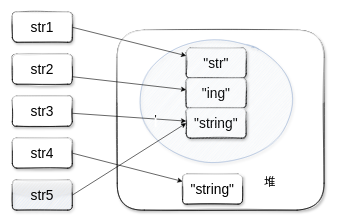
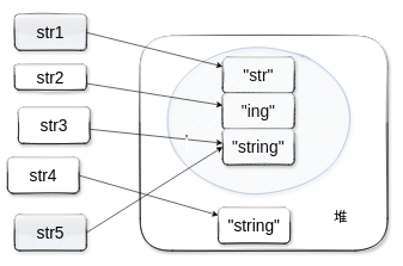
  <mxCell id="0" />
  <mxCell id="1" parent="0" />
- <mxCell id="2" value="&lt;font style=&quot;font-size: 23px&quot;&gt;str1&lt;/font&gt;" style="rounded=1;whiteSpace=wrap;html=1;glass=1;shadow=1;sketch=1;" vertex="1" parent="1"><mxGeometry x="20" y="20" width="100" height="50" as="geometry" /></mxCell>
+ <mxCell id="2" value="&lt;font style=&quot;font-size: 23px&quot;&gt;str1&lt;/font&gt;" style="rounded=1;whiteSpace=wrap;html=1;glass=1;shadow=1;sketch=1;fillColor=#dae8fc;" vertex="1" parent="1"><mxGeometry x="20" y="20" width="100" height="50" as="geometry" /></mxCell>
  <mxCell id="3" value="&lt;font style=&quot;font-size: 23px&quot;&gt;str5&lt;/font&gt;" style="rounded=1;whiteSpace=wrap;html=1;glass=1;shadow=1;sketch=1;fillColor=#dae8fc;" vertex="1" parent="1"><mxGeometry x="20" y="300" width="100" height="50" as="geometry" /></mxCell>
- <mxCell id="4" value="&lt;font style=&quot;font-size: 23px&quot;&gt;str4&lt;/font&gt;" style="rounded=1;whiteSpace=wrap;html=1;glass=1;shadow=1;sketch=1;" vertex="1" parent="1"><mxGeometry x="20" y="230" width="100" height="50" as="geometry" /></mxCell>
- <mxCell id="5" value="&lt;font style=&quot;font-size: 23px&quot;&gt;str3&lt;/font&gt;" style="rounded=1;whiteSpace=wrap;html=1;glass=1;shadow=1;sketch=1;" vertex="1" parent="1"><mxGeometry x="20" y="160" width="100" height="50" as="geometry" /></mxCell>
- <mxCell id="6" value="&lt;font style=&quot;font-size: 23px&quot;&gt;str2&lt;/font&gt;" style="rounded=1;whiteSpace=wrap;html=1;glass=1;shadow=1;sketch=1;" vertex="1" parent="1"><mxGeometry x="20" y="90" width="100" height="50" as="geometry" /></mxCell>
+ <mxCell id="4" value="&lt;font style=&quot;font-size: 23px&quot;&gt;str4&lt;/font&gt;" style="rounded=1;whiteSpace=wrap;html=1;glass=1;shadow=1;sketch=1;" vertex="1" parent="1"><mxGeometry x="10" y="220" width="100" height="50" as="geometry" /></mxCell>
+ <mxCell id="5" value="&lt;font style=&quot;font-size: 23px&quot;&gt;str3&lt;/font&gt;" style="rounded=1;whiteSpace=wrap;html=1;glass=1;shadow=1;sketch=1;" vertex="1" parent="1"><mxGeometry x="25" y="150" width="100" height="50" as="geometry" /></mxCell>
+ <mxCell id="6" value="&lt;font style=&quot;font-size: 23px&quot;&gt;str2&lt;/font&gt;" style="rounded=1;whiteSpace=wrap;html=1;glass=1;shadow=1;sketch=1;" vertex="1" parent="1"><mxGeometry x="20" y="90" width="100" height="35" as="geometry" /></mxCell>
  <mxCell id="7" value="" style="rounded=1;whiteSpace=wrap;html=1;glass=1;shadow=1;sketch=1;" vertex="1" parent="1"><mxGeometry x="195" y="50" width="345" height="300" as="geometry" /></mxCell>
  <mxCell id="8" value="&lt;span style=&quot;font-size: 23px&quot;&gt;&quot;str&quot;&lt;/span&gt;" style="rounded=1;whiteSpace=wrap;html=1;glass=1;shadow=1;sketch=1;" vertex="1" parent="1"><mxGeometry x="310" y="80" width="100" height="50" as="geometry" /></mxCell>
  <mxCell id="9" value="&lt;span style=&quot;font-size: 23px&quot;&gt;&quot;ing&quot;&lt;/span&gt;" style="rounded=1;whiteSpace=wrap;html=1;glass=1;shadow=1;sketch=1;" vertex="1" parent="1"><mxGeometry x="310" y="130" width="100" height="50" as="geometry" /></mxCell>
  <mxCell id="10" value="&lt;font style=&quot;font-size: 23px&quot;&gt;&quot;string&quot;&lt;/font&gt;" style="rounded=1;whiteSpace=wrap;html=1;glass=1;shadow=1;sketch=1;" vertex="1" parent="1"><mxGeometry x="310" y="180" width="100" height="50" as="geometry" /></mxCell>
  <mxCell id="11" value="" style="ellipse;whiteSpace=wrap;html=1;opacity=40;fillColor=#dae8fc;strokeColor=#6c8ebf;shadow=1;sketch=1;" vertex="1" parent="1"><mxGeometry x="226.25" y="60" width="267.5" height="215" as="geometry" /></mxCell>
- <mxCell id="12" value="堆" style="text;html=1;strokeColor=none;fillColor=none;align=center;verticalAlign=middle;whiteSpace=wrap;rounded=0;opacity=40;fontSize=19;" vertex="1" parent="1"><mxGeometry x="430" y="295" width="40" height="20" as="geometry" /></mxCell>
+ <mxCell id="12" value="堆" style="text;html=1;strokeColor=none;fillColor=none;align=center;verticalAlign=middle;whiteSpace=wrap;rounded=0;opacity=40;fontSize=19;" vertex="1" parent="1"><mxGeometry x="455" y="295" width="40" height="20" as="geometry" /></mxCell>
  <mxCell id="13" value="" style="endArrow=classic;html=1;fontSize=19;exitX=1;exitY=0.5;exitDx=0;exitDy=0;" edge="1" parent="1" source="2" target="8"><mxGeometry width="50" height="50" relative="1" as="geometry"><mxPoint x="120" y="90" as="sourcePoint" /><mxPoint x="170" y="40" as="targetPoint" /></mxGeometry></mxCell>
  <mxCell id="14" value="" style="endArrow=classic;html=1;fontSize=19;exitX=1;exitY=0.75;exitDx=0;exitDy=0;" edge="1" parent="1" source="6" target="9"><mxGeometry width="50" height="50" relative="1" as="geometry"><mxPoint x="110" y="160" as="sourcePoint" /><mxPoint x="160" y="110" as="targetPoint" /></mxGeometry></mxCell>
  <mxCell id="15" value="" style="endArrow=classic;html=1;fontSize=19;" edge="1" parent="1" source="5" target="10"><mxGeometry width="50" height="50" relative="1" as="geometry"><mxPoint x="110" y="230" as="sourcePoint" /><mxPoint x="160" y="180" as="targetPoint" /></mxGeometry></mxCell>
  <mxCell id="16" value="'" style="text;html=1;resizable=0;points=[];align=center;verticalAlign=middle;labelBackgroundColor=#ffffff;fontSize=19;" vertex="1" connectable="0" parent="15"><mxGeometry x="0.456" y="-1" relative="1" as="geometry"><mxPoint as="offset" /></mxGeometry></mxCell>
  <mxCell id="17" value="&lt;font style=&quot;font-size: 23px&quot;&gt;&quot;string&quot;&lt;/font&gt;" style="rounded=1;whiteSpace=wrap;html=1;glass=1;shadow=1;sketch=1;" vertex="1" parent="1"><mxGeometry x="304" y="290" width="100" height="50" as="geometry" /></mxCell>
  <mxCell id="18" value="" style="endArrow=classic;html=1;fontSize=19;exitX=1;exitY=0.5;exitDx=0;exitDy=0;" edge="1" parent="1" source="4" target="17"><mxGeometry width="50" height="50" relative="1" as="geometry"><mxPoint x="120" y="290" as="sourcePoint" /><mxPoint x="170" y="240" as="targetPoint" /></mxGeometry></mxCell>
  <mxCell id="19" value="" style="endArrow=classic;html=1;fontSize=19;entryX=0;entryY=0.5;entryDx=0;entryDy=0;" edge="1" parent="1" target="10"><mxGeometry width="50" height="50" relative="1" as="geometry"><mxPoint x="120" y="325" as="sourcePoint" /><mxPoint x="170" y="315" as="targetPoint" /></mxGeometry></mxCell>
